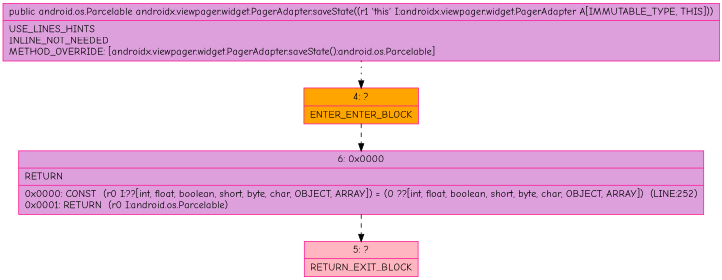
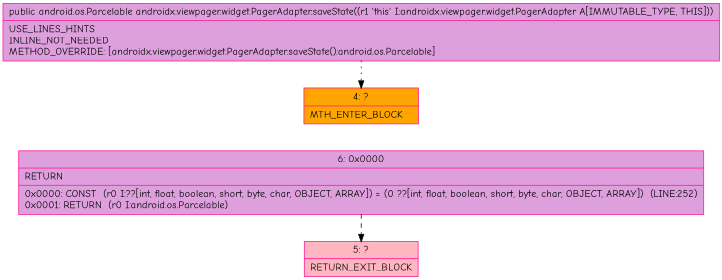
  digraph {
    fontname="Comic Neue"
    node [color=deeppink fillcolor=plum fontname="Comic Neue" shape=record style=filled]
    edge [fontname="Comic Neue" style=dashed]
-   n1 [fillcolor=orange label="{4\:\ ?|ENTER_ENTER_BLOCK\l}"]
+   n1 [fillcolor=orange label="{4\:\ ?|MTH_ENTER_BLOCK\l}"]
    n2 [label="{6\:\ 0x0000|RETURN\l|0x0000: CONST  (r0 I:??[int, float, boolean, short, byte, char, OBJECT, ARRAY]) = (0 ??[int, float, boolean, short, byte, char, OBJECT, ARRAY])  (LINE:252)\l0x0001: RETURN  (r0 I:android.os.Parcelable) \l}"]
    n3 [fillcolor=lightpink label="{5\:\ ?|RETURN_EXIT_BLOCK\l}"]
    n4 [label="{public android.os.Parcelable androidx.viewpager.widget.PagerAdapter.saveState((r1 'this' I:androidx.viewpager.widget.PagerAdapter A[IMMUTABLE_TYPE, THIS]))  | USE_LINES_HINTS\lINLINE_NOT_NEEDED\lMETHOD_OVERRIDE: [androidx.viewpager.widget.PagerAdapter.saveState():android.os.Parcelable]\l}"]
-   n1 -> n2
    n2 -> n3
    n4 -> n1 [style=dotted]
  }
